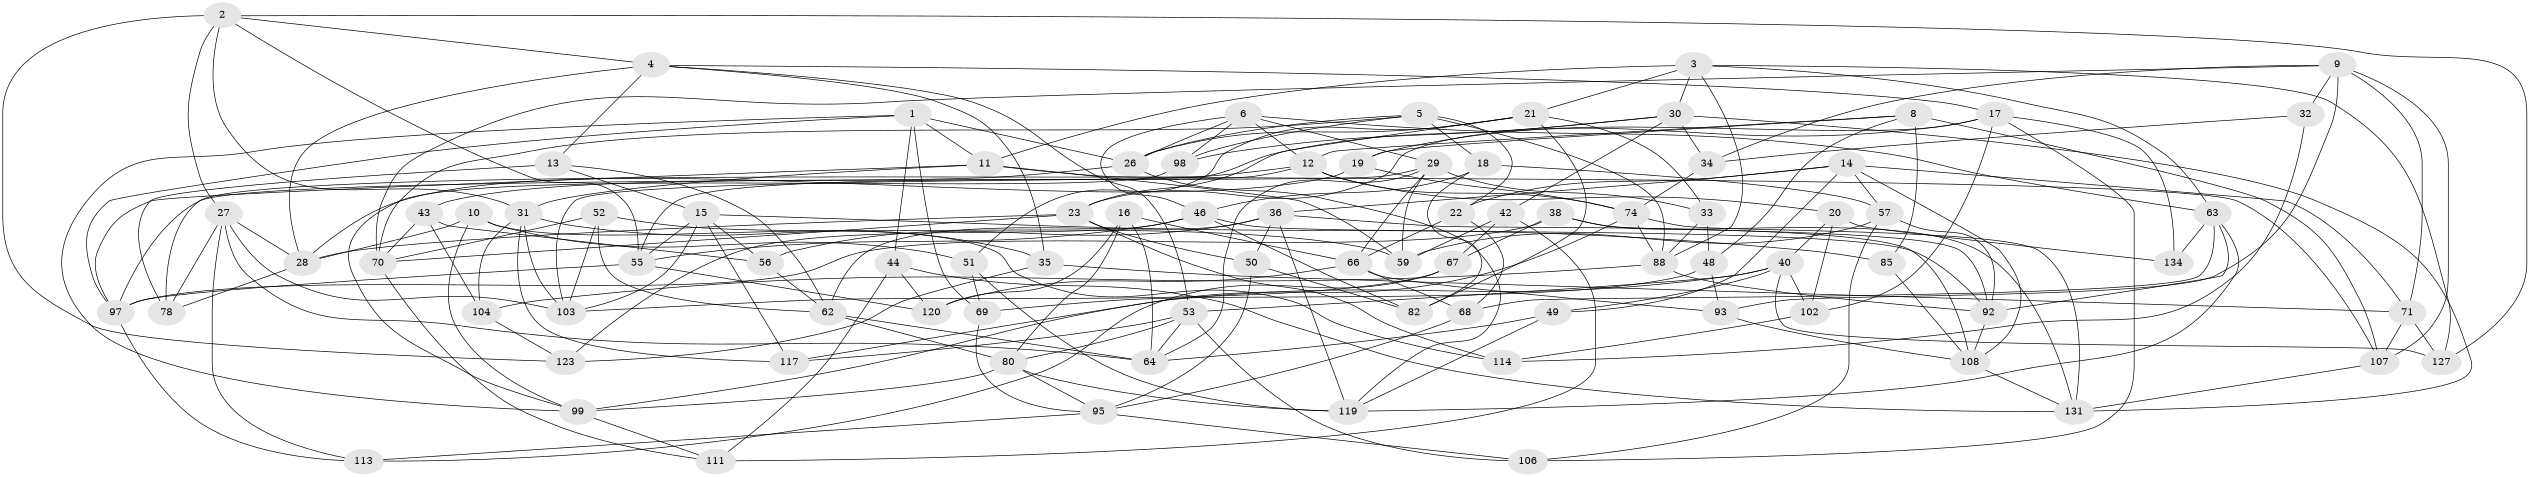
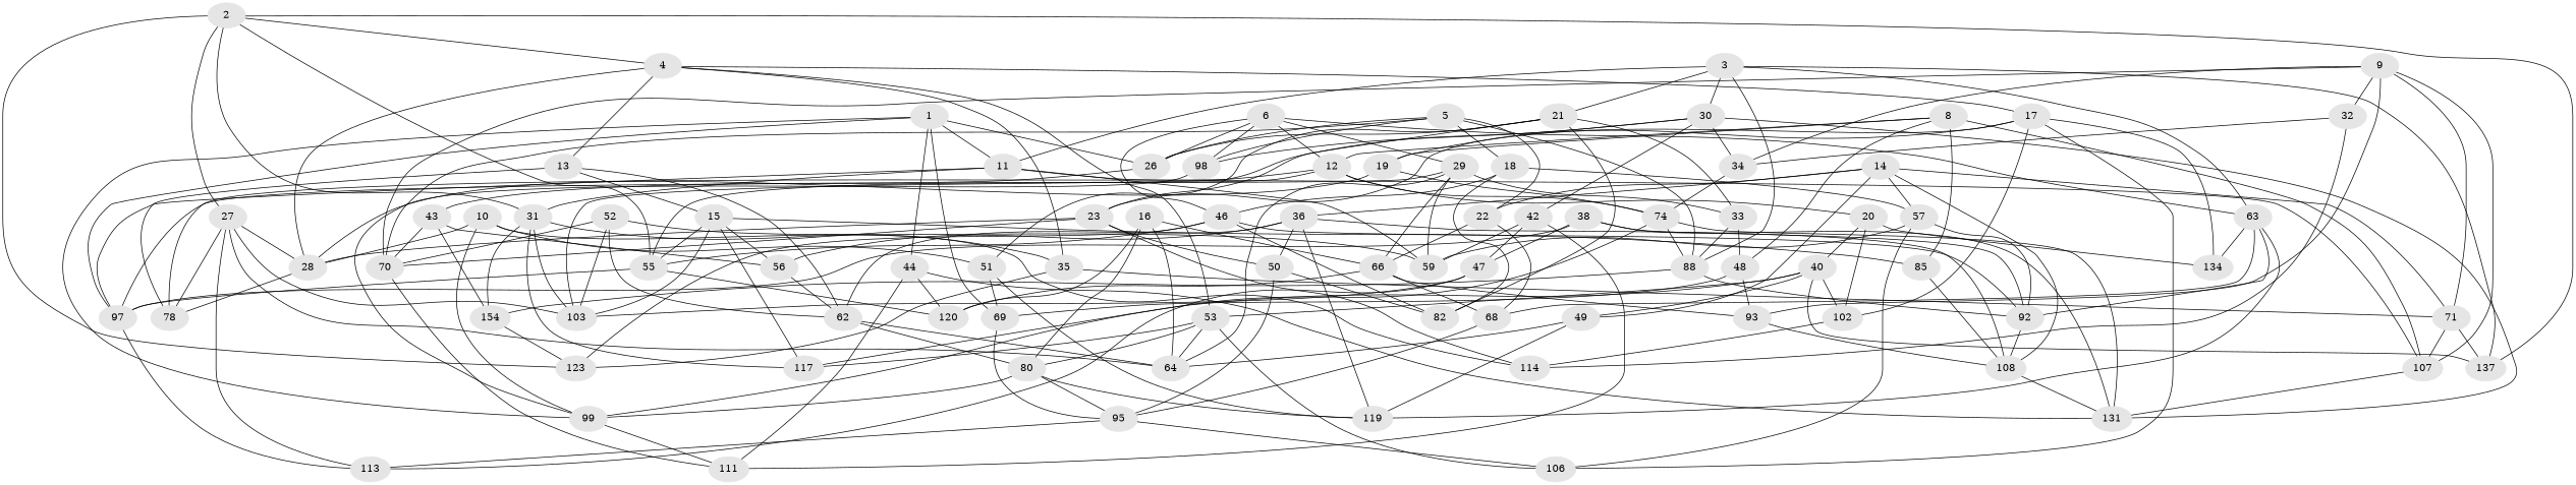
  graph {
    node [color=gray90 style=filled]
    1 [super="+60"]
    11 [super="+72"]
    26 [super="+37"]
    44
    69
    97 [super="+121"]
    99 [super="+115"]
    31 [super="+73"]
    107 [super="+130"]
    59 [super="+89"]
    43 [super="+126"]
    119 [super="+124"]
    120
    131 [super="+132"]
    111
    95 [super="+96"]
    113
    2 [super="+75"]
    4 [super="+25"]
    27 [super="+58"]
    55 [super="+90"]
    123
-   127
+   127 [label=137]
    13
    17 [super="+79"]
    28 [super="+65"]
    35
    53 [super="+81"]
    78
    103 [super="+122"]
    64 [super="+125"]
    117
-   104
+   104 [label=154]
    3 [super="+7"]
    21 [super="+61"]
    30 [super="+41"]
    63 [super="+100"]
    88 [super="+116"]
    51
    23 [super="+110"]
    82
    33
    98
    34
    42
    134
    68
    92 [super="+129"]
    15 [super="+24"]
    62 [super="+101"]
    19
    102
    106
    71 [super="+112"]
    80 [super="+109"]
    5 [super="+128"]
    18
    22
    70 [super="+94"]
    46 [super="+77"]
    57 [super="+87"]
    66 [super="+84"]
    6 [super="+91"]
    12 [super="+133"]
    29 [super="+67"]
    20
    74 [super="+105"]
    8 [super="+39"]
    48
    85
    93
    108 [super="+118"]
    9 [super="+54"]
    32
    114
    10
    40 [super="+76"]
    56
    14 [super="+83"]
    36 [super="+86"]
    49
    50
    16
-   47 [label=67]
+   47
    38
    52
    1 -- 11
    1 -- 26
    1 -- 44
    1 -- 69
    1 -- 97
    1 -- 99
    11 -- 97
    11 -- 31
    11 -- 107
    11 -- 59
    26 -- 43
-   26 -- 119
    44 -- 120
    44 -- 131
    44 -- 111
    69 -- 95
    97 -- 113
    99 -- 111
    31 -- 35
    31 -- 103
    31 -- 117
    31 -- 104
    107 -- 131
    43 -- 104
    43 -- 70
    43 -- 56
    95 -- 113
    95 -- 106
    2 -- 31
    2 -- 4
    2 -- 27
    2 -- 55
    2 -- 123
    2 -- 127
    4 -- 13
    4 -- 17
    4 -- 28
    4 -- 35
    4 -- 53
    27 -- 113
    27 -- 28
    27 -- 78
    27 -- 103
    27 -- 64
    55 -- 97
    55 -- 120
    13 -- 78
    13 -- 15
    13 -- 62
    17 -- 23
    17 -- 134
    17 -- 19
    17 -- 102
    17 -- 106
    28 -- 78
    35 -- 123
    35 -- 71
    53 -- 64
    53 -- 117
    53 -- 106
    53 -- 80
    104 -- 123
    3 -- 11
    3 -- 127
    3 -- 21
    3 -- 30
    3 -- 63
    3 -- 88
    21 -- 26
    21 -- 51
    21 -- 23
    21 -- 82
    21 -- 33
    30 -- 131
    30 -- 103
    30 -- 98
    30 -- 34
    30 -- 42
    63 -- 119
    63 -- 134
    63 -- 68
    63 -- 92
    88 -- 104
    88 -- 92
    51 -- 69
    51 -- 119
    23 -- 28
    23 -- 70
    23 -- 114
    23 -- 50
    33 -- 88
    33 -- 48
    98 -- 99
    34 -- 74
    42 -- 59
    42 -- 111
    42 -- 47
    68 -- 95
    92 -- 108
    15 -- 55
    15 -- 103
    15 -- 117
    15 -- 85
    15 -- 56
    62 -- 64
    62 -- 80
    19 -- 28
    19 -- 74
    102 -- 114
    71 -- 107 [weight=2]
    71 -- 127
    80 -- 99
    80 -- 119
    80 -- 95
    5 -- 26
    5 -- 88
    5 -- 98
    5 -- 18
    5 -- 22
    5 -- 70
    18 -- 82
    18 -- 46
    18 -- 57
    22 -- 68
    22 -- 66
    70 -- 111
    46 -- 55
    46 -- 123
    46 -- 82
    46 -- 92
    57 -- 59 [weight=2]
    57 -- 92
    57 -- 106
    66 -- 120
    66 -- 68
    66 -- 93
    6 -- 26
    6 -- 63
    6 -- 98
    6 -- 46
    6 -- 12
    6 -- 29
    12 -- 55
    12 -- 78
    12 -- 20
    12 -- 74
    29 -- 97
    29 -- 59
    29 -- 64
    29 -- 33
    29 -- 66
    20 -- 134
    20 -- 102
    20 -- 40
    74 -- 99
    74 -- 131
    74 -- 88
    8 -- 107
    8 -- 19
    8 -- 12
    8 -- 48
    8 -- 85 [weight=2]
    48 -- 69
    48 -- 93
    85 -- 108
    93 -- 108
    108 -- 131
    9 -- 107
    9 -- 34
    9 -- 71
    9 -- 70
    9 -- 93
    9 -- 32
    32 -- 34
    32 -- 114
    10 -- 99
    10 -- 28
    10 -- 51
    10 -- 114
    40 -- 127
    40 -- 53
    40 -- 117
    40 -- 102
    40 -- 49
    56 -- 62
    14 -- 71
    14 -- 22
    14 -- 57
    14 -- 108
    14 -- 36
    14 -- 49
    36 -- 119
    36 -- 62
    36 -- 108
    36 -- 56
    36 -- 50
    49 -- 119
    49 -- 64
    50 -- 95
    50 -- 82
    16 -- 120
    16 -- 64
    16 -- 80
    16 -- 66
    47 -- 113
    47 -- 103
    38 -- 97
    38 -- 131
    38 -- 92
    38 -- 47
    52 -- 59
    52 -- 103
    52 -- 62
    52 -- 70
  }
